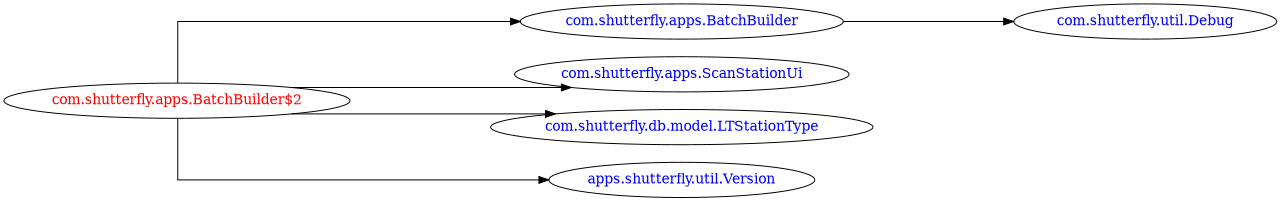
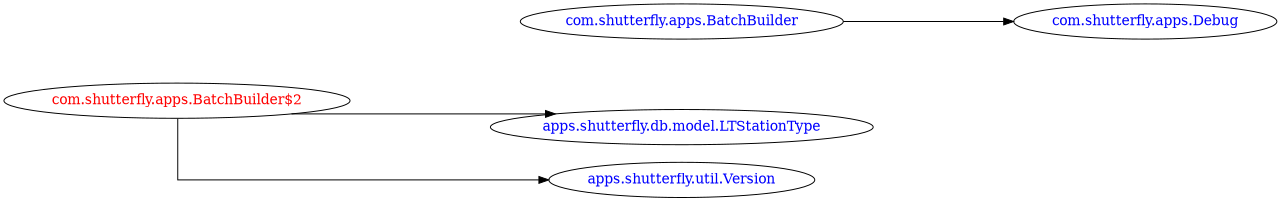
  digraph {
    concentrate=true
    rankdir=LR
    ranksep=2.0
    splines=ortho
    node [fontcolor=blue]
    "com.shutterfly.apps.BatchBuilder$2" [fontcolor=red]
    "com.shutterfly.apps.BatchBuilder"
-   "com.shutterfly.apps.ScanStationUi"
-   "com.shutterfly.db.model.LTStationType"
+   "com.shutterfly.db.model.LTStationType" [label="apps.shutterfly.db.model.LTStationType"]
    n5 [label="apps.shutterfly.util.Version"]
-   "com.shutterfly.util.Debug"
-   "com.shutterfly.apps.BatchBuilder$2" -> "com.shutterfly.apps.BatchBuilder"
-   "com.shutterfly.apps.BatchBuilder$2" -> "com.shutterfly.apps.ScanStationUi"
+   "com.shutterfly.util.Debug" [label="com.shutterfly.apps.Debug"]
    "com.shutterfly.apps.BatchBuilder$2" -> "com.shutterfly.db.model.LTStationType"
    "com.shutterfly.apps.BatchBuilder$2" -> n5
    "com.shutterfly.apps.BatchBuilder" -> "com.shutterfly.util.Debug"
  }
